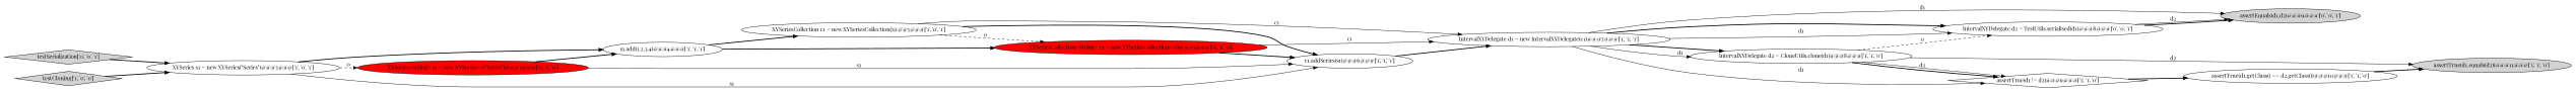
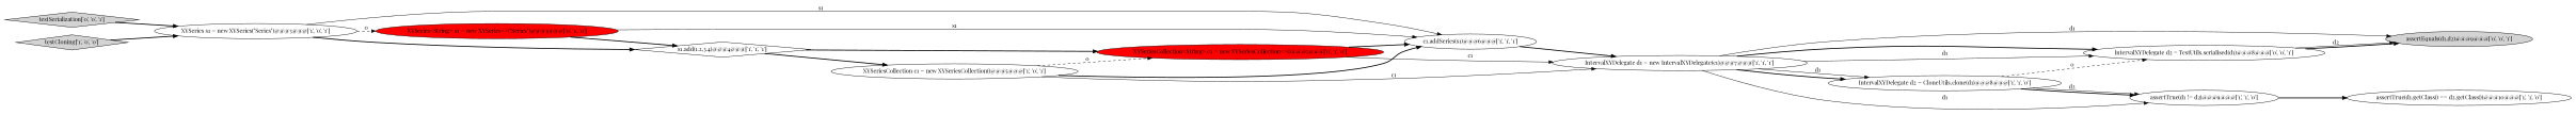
  digraph {
    fontname="Playfair Display"
    rankdir=LR
    node [fillcolor=white fontname="Playfair Display" shape=ellipse style=filled]
    edge [fontname="Playfair Display" style=bold]
-   n1 [label="s1.add(1.2,3.4)@@@4@@@['1', '1', '1']"]
+   n1 [label="s1.add(1.2,3.4)@@@4@@@['1', '1', '1']" shape=diamond]
    n2 [label="XYSeriesCollection c1 = new XYSeriesCollection()@@@5@@@['1', '0', '1']"]
    n3 [fillcolor=red label="XYSeriesCollection<String> c1 = new XYSeriesCollection<>()@@@5@@@['0', '1', '0']"]
    n4 [label="IntervalXYDelegate d1 = new IntervalXYDelegate(c1)@@@7@@@['1', '1', '1']"]
    n5 [label="c1.addSeries(s1)@@@6@@@['1', '1', '1']"]
    n6 [label="IntervalXYDelegate d2 = TestUtils.serialised(d1)@@@8@@@['0', '0', '1']"]
    n7 [label="IntervalXYDelegate d2 = CloneUtils.clone(d1)@@@8@@@['1', '1', '0']"]
    n8 [fillcolor=lightgray label="assertEquals(d1,d2)@@@9@@@['0', '0', '1']"]
-   n9 [label="assertTrue(d1 != d2)@@@9@@@['1', '1', '0']" shape=diamond]
-   n10 [fillcolor=lightgray label="assertTrue(d1.equals(d2))@@@11@@@['1', '1', '0']"]
+   n9 [label="assertTrue(d1 != d2)@@@9@@@['1', '1', '0']"]
    n11 [label="assertTrue(d1.getClass() == d2.getClass())@@@10@@@['1', '1', '0']"]
    n12 [fillcolor=lightgray label="testSerialization['0', '0', '1']" shape=diamond]
    n13 [label="XYSeries s1 = new XYSeries(\"Series\")@@@3@@@['1', '0', '1']"]
    n14 [fillcolor=red label="XYSeries<String> s1 = new XYSeries<>(\"Series\")@@@3@@@['0', '1', '0']"]
    n15 [fillcolor=lightgray label="testCloning['1', '0', '0']" shape=diamond]
    n1 -> n2
    n1 -> n3
    n2 -> n3 [label=0 style=dashed]
    n2 -> n4 [label=c1 style=solid]
    n2 -> n5
    n3 -> n4 [label=c1 style=solid]
    n3 -> n5
    n4 -> n6
    n4 -> n6 [label=d1 style=solid]
    n4 -> n7
    n4 -> n7 [label=d1 style=solid]
    n4 -> n8 [label=d1 style=solid]
    n4 -> n9 [label=d1 style=solid]
    n5 -> n4
    n6 -> n8 [label=d2 style=solid]
    n6 -> n8
    n7 -> n6 [label=0 style=dashed]
    n7 -> n9 [label=d2 style=solid]
    n7 -> n9
-   n7 -> n10 [label=d2 style=solid]
    n9 -> n11
-   n11 -> n10
    n12 -> n13
    n13 -> n1
    n13 -> n5 [label=s1 style=solid]
    n13 -> n14 [label=0 style=dashed]
    n14 -> n1
    n14 -> n5 [label=s1 style=solid]
    n15 -> n13
  }
